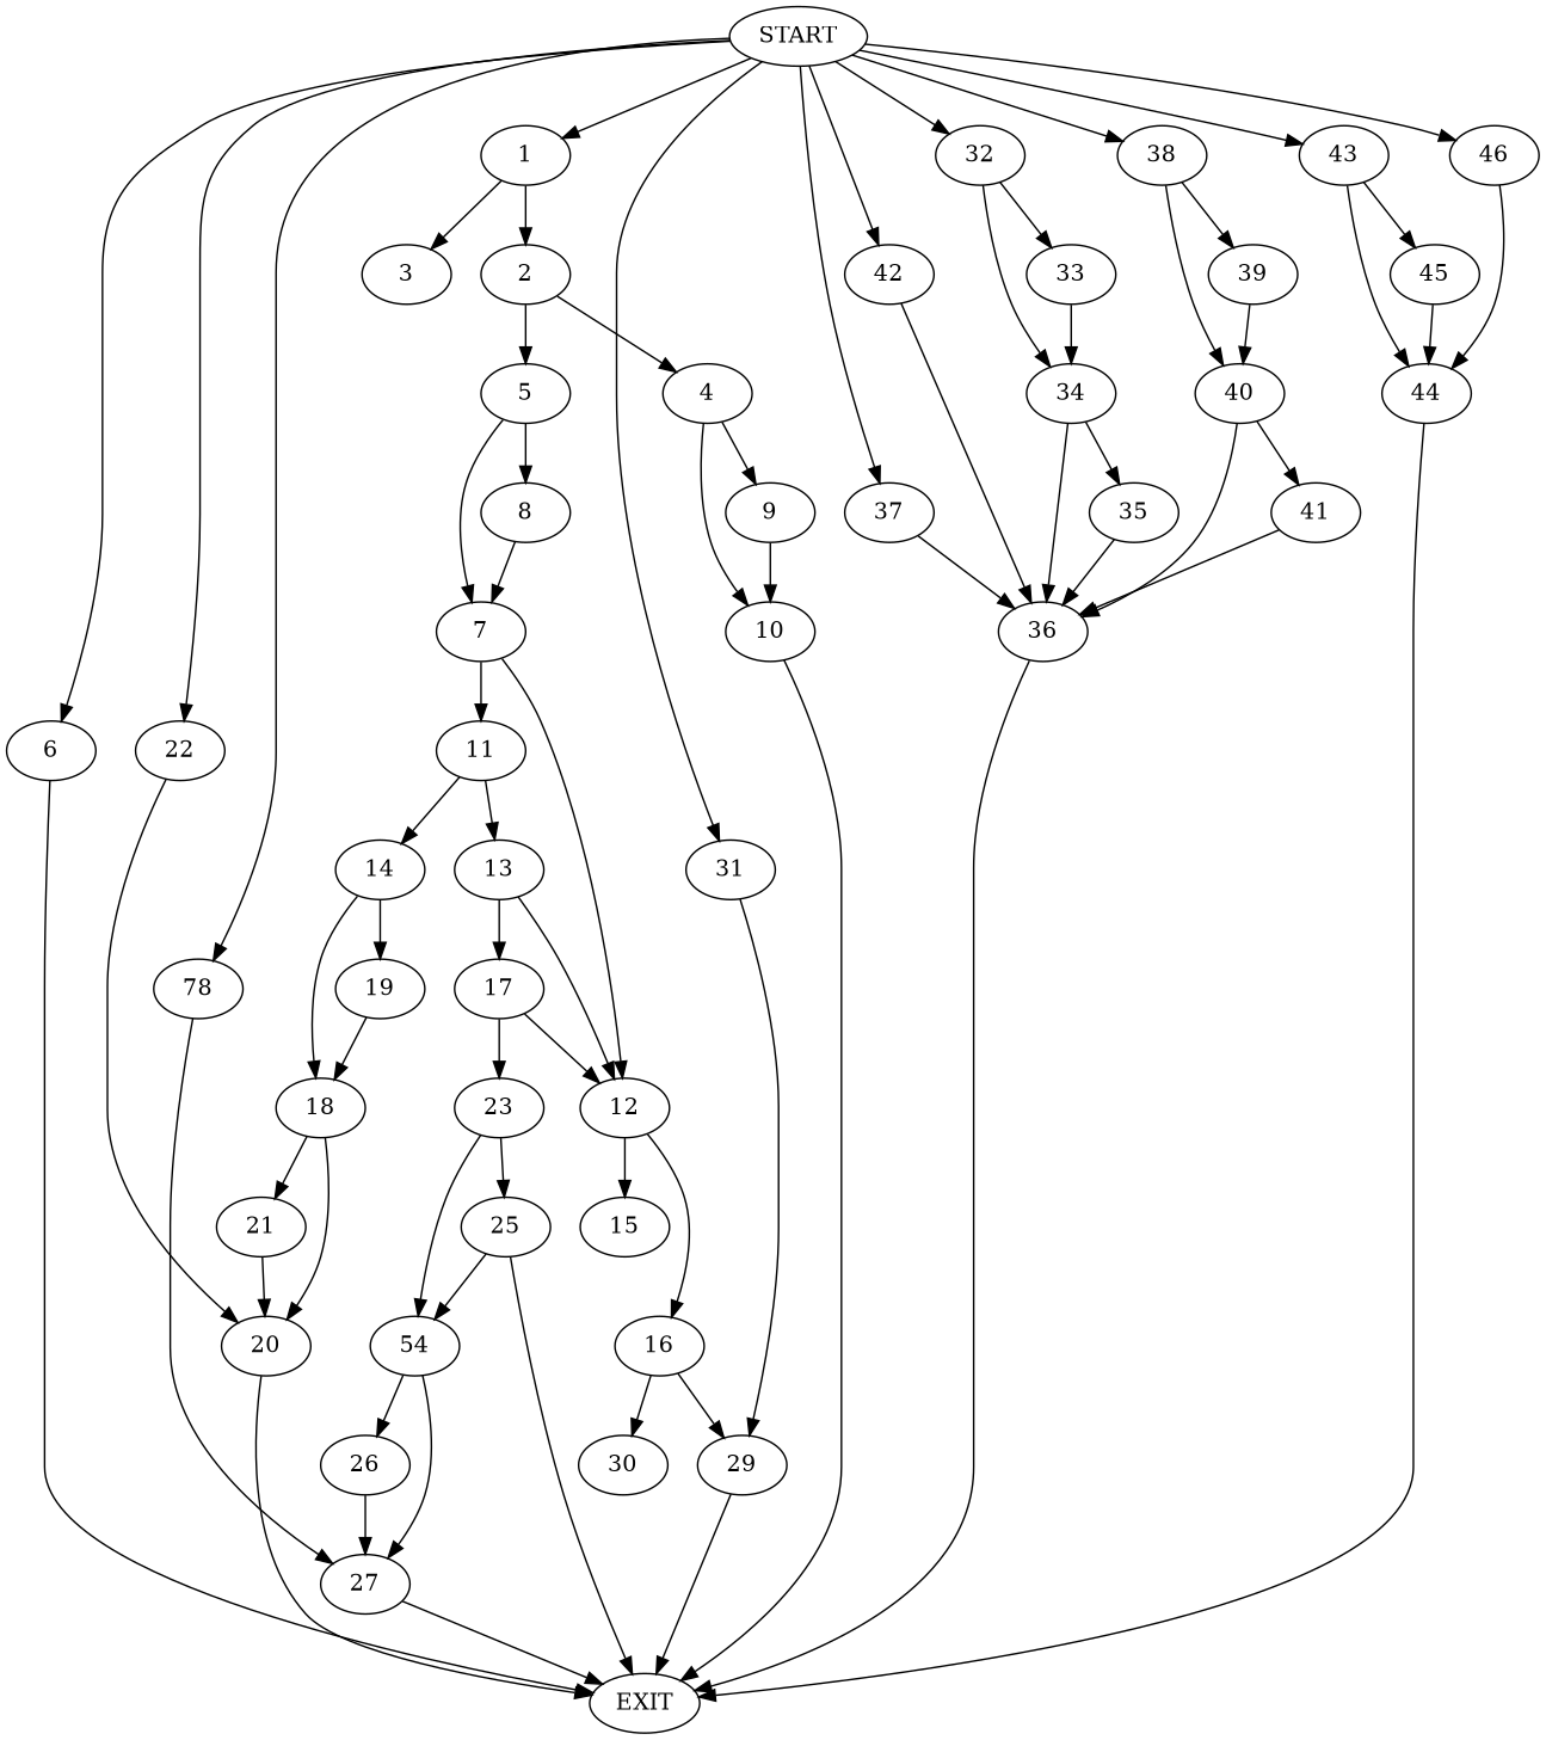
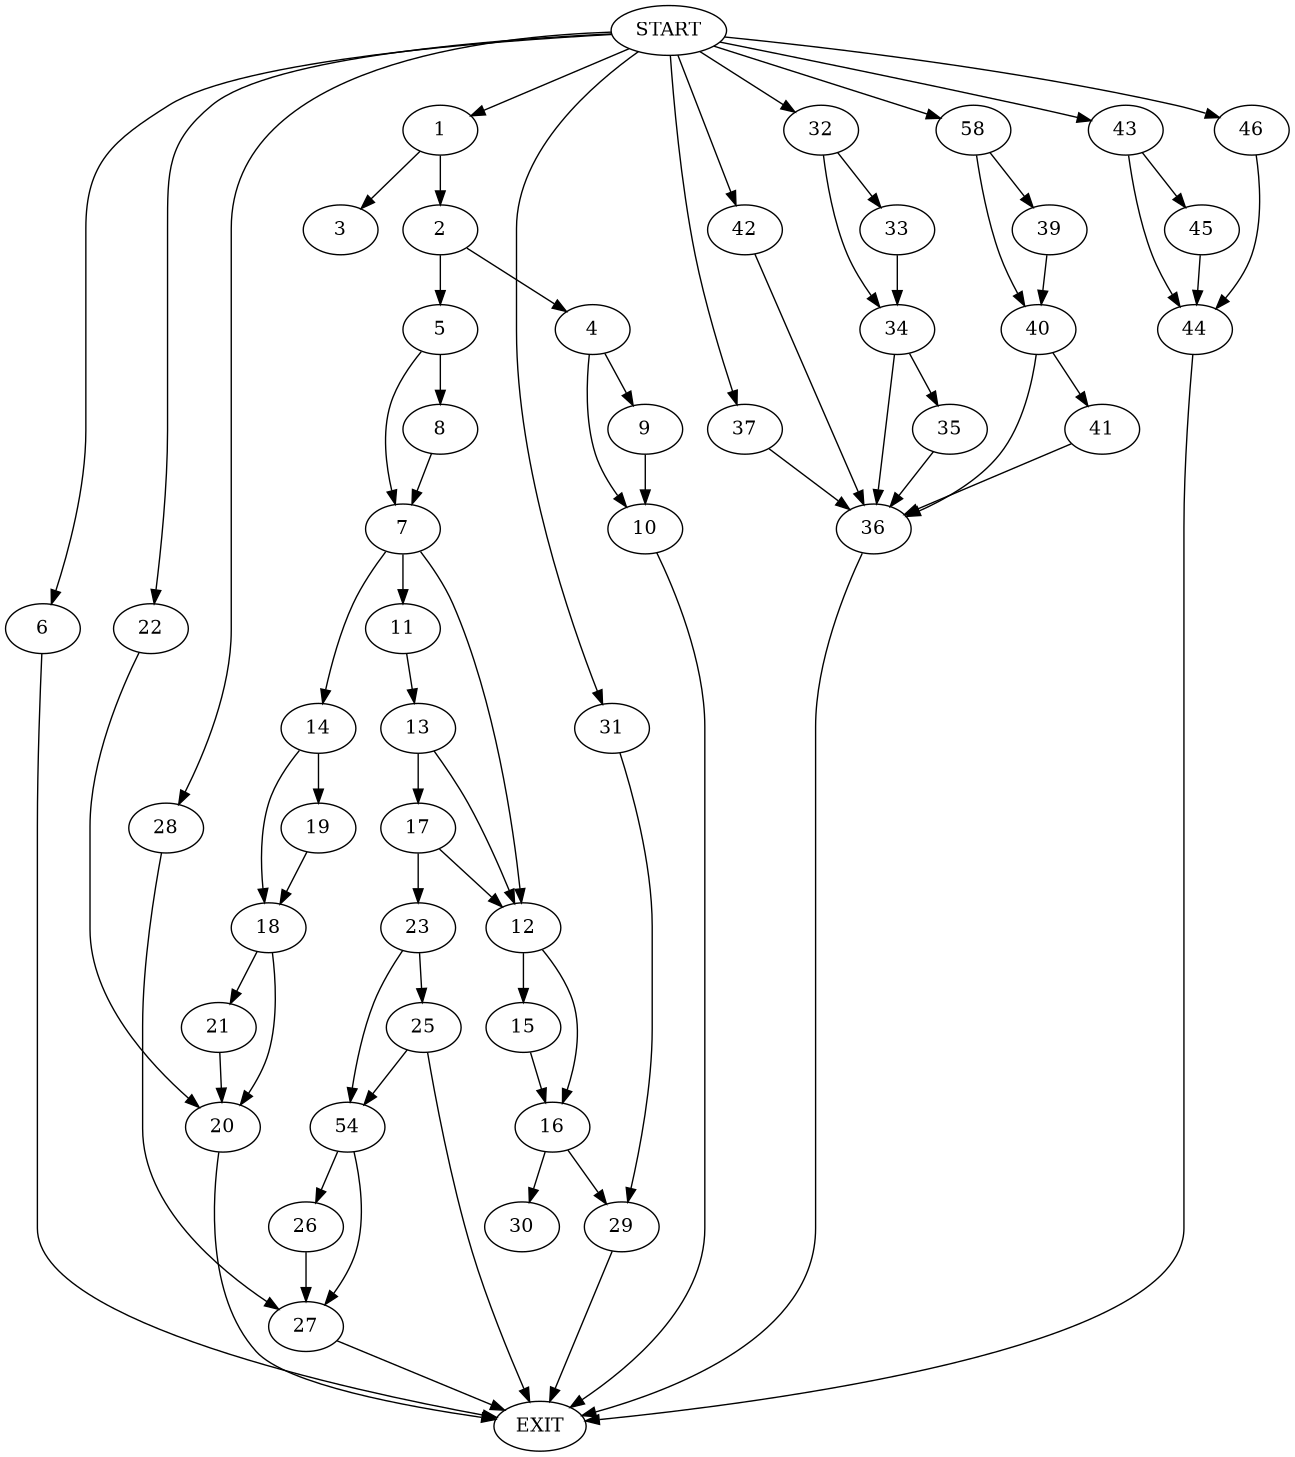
  digraph {
    n1 [label=START]
    1
    6
    22
-   28 [label=78]
+   28
    31
    32
    37
-   38
+   38 [label=58]
    42
    43
    46
    2
    3
    n15 [label=EXIT]
    20
    27
    29
    33
    34
    36
    39
    40
    44
    45
    4
    5
    9
    10
    7
    8
    11
    12
    13
    14
    15
    16
    17
    18
    19
    30
    23
    21
    n44 [label=54]
    25
    26
    35
    41
    n1 -> 1
    n1 -> 6
    n1 -> 22
    n1 -> 28
    n1 -> 31
    n1 -> 32
    n1 -> 37
    n1 -> 38
    n1 -> 42
    n1 -> 43
    n1 -> 46
    1 -> 2
    1 -> 3
    6 -> n15
    22 -> 20
    28 -> 27
    31 -> 29
    32 -> 33
    32 -> 34
    37 -> 36
    38 -> 39
    38 -> 40
    42 -> 36
    43 -> 44
    43 -> 45
    46 -> 44
    2 -> 4
    2 -> 5
    20 -> n15
    27 -> n15
    29 -> n15
    33 -> 34
    34 -> 36
    34 -> 35
    36 -> n15
    39 -> 40
    40 -> 36
    40 -> 41
    44 -> n15
    45 -> 44
    4 -> 9
    4 -> 10
    5 -> 7
    5 -> 8
    9 -> 10
    10 -> n15
    7 -> 11
    7 -> 12
    8 -> 7
    11 -> 13
-   11 -> 14
+   7 -> 14
    12 -> 15
    12 -> 16
    13 -> 12
    13 -> 17
    14 -> 18
    14 -> 19
+   15 -> 16
    16 -> 29
    16 -> 30
    17 -> 12
    17 -> 23
    18 -> 20
    18 -> 21
    19 -> 18
    23 -> n44
    23 -> 25
    21 -> 20
    n44 -> 27
    n44 -> 26
    25 -> n15
    25 -> n44
    26 -> 27
    35 -> 36
    41 -> 36
  }
